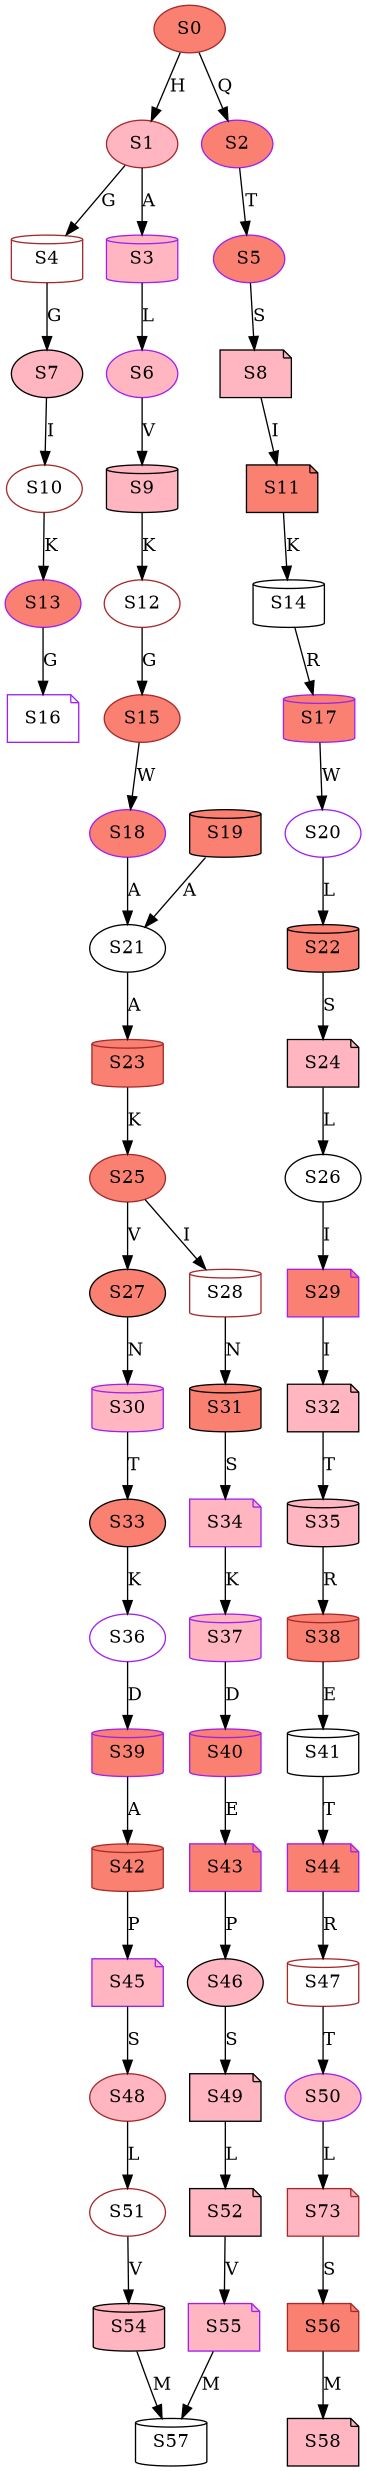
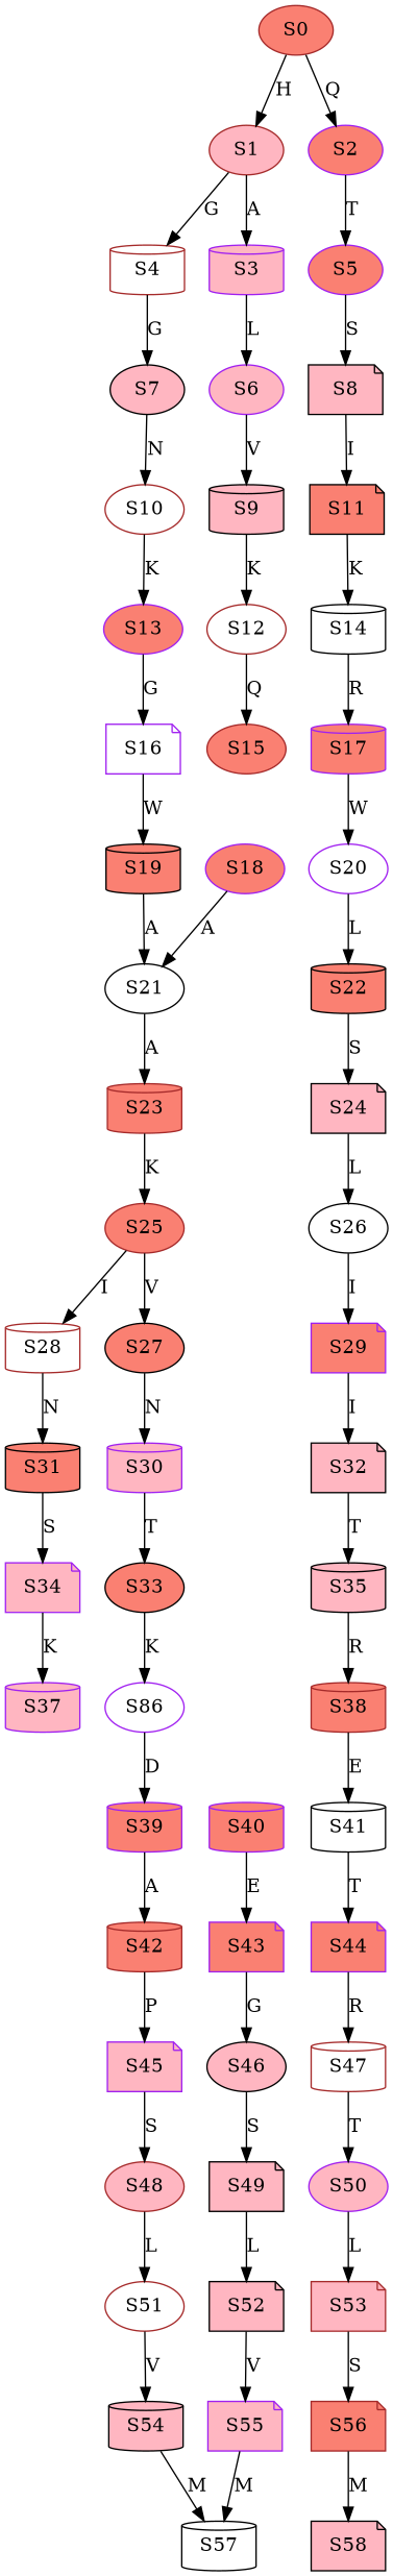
  strict digraph {
    node [color=black fillcolor=salmon shape=ellipse style=filled]
    S0 [color=brown]
    S1 [color=brown fillcolor=lightpink]
    S2 [color=purple]
    S3 [color=purple fillcolor=lightpink shape=cylinder]
    S4 [color=brown fillcolor=white shape=cylinder]
    S5 [color=purple]
    S6 [color=purple fillcolor=lightpink]
    S7 [fillcolor=lightpink]
    S8 [fillcolor=lightpink shape=note]
    S9 [fillcolor=lightpink shape=cylinder]
    S10 [color=brown fillcolor=white]
    S11 [shape=note]
    S12 [color=brown fillcolor=white]
    S13 [color=purple]
    S14 [fillcolor=white shape=cylinder]
    S15 [color=brown]
    S16 [color=purple fillcolor=white shape=note]
    S17 [color=purple shape=cylinder]
    S18 [color=purple]
    S19 [shape=cylinder]
    S20 [color=purple fillcolor=white]
    S21 [fillcolor=white]
    S22 [shape=cylinder]
    S23 [color=brown shape=cylinder]
    S24 [fillcolor=lightpink shape=note]
    S25 [color=brown]
    S26 [fillcolor=white]
    S27
    S28 [color=brown fillcolor=white shape=cylinder]
    S29 [color=purple shape=note]
    S30 [color=purple fillcolor=lightpink shape=cylinder]
    S31 [shape=cylinder]
    S32 [fillcolor=lightpink shape=note]
    S33
    S34 [color=purple fillcolor=lightpink shape=note]
    S35 [fillcolor=lightpink shape=cylinder]
-   S36 [color=purple fillcolor=white]
+   S36 [color=purple fillcolor=white label=S86]
    S37 [color=purple fillcolor=lightpink shape=cylinder]
    S38 [color=brown shape=cylinder]
    S39 [color=purple shape=cylinder]
    S40 [color=purple shape=cylinder]
    S41 [fillcolor=white shape=cylinder]
    S42 [color=brown shape=cylinder]
    S43 [color=purple shape=note]
    S44 [color=purple shape=note]
    S45 [color=purple fillcolor=lightpink shape=note]
    S46 [fillcolor=lightpink]
    S47 [color=brown fillcolor=white shape=cylinder]
    S48 [color=brown fillcolor=lightpink]
    S49 [fillcolor=lightpink shape=note]
    S50 [color=purple fillcolor=lightpink]
    S51 [color=brown fillcolor=white]
    S52 [fillcolor=lightpink shape=note]
-   S53 [color=brown fillcolor=lightpink shape=note label=S73]
+   S53 [color=brown fillcolor=lightpink shape=note]
    S54 [fillcolor=lightpink shape=cylinder]
    S55 [color=purple fillcolor=lightpink shape=note]
    S56 [color=brown shape=note]
    S57 [fillcolor=white shape=cylinder]
    S58 [fillcolor=lightpink shape=note]
    S0 -> S1 [label=H]
    S0 -> S2 [label=Q]
    S1 -> S3 [label=A]
    S1 -> S4 [label=G]
    S2 -> S5 [label=T]
    S3 -> S6 [label=L]
    S4 -> S7 [label=G]
    S5 -> S8 [label=S]
    S6 -> S9 [label=V]
-   S7 -> S10 [label=I]
+   S7 -> S10 [label=N]
    S8 -> S11 [label=I]
    S9 -> S12 [label=K]
    S10 -> S13 [label=K]
    S11 -> S14 [label=K]
-   S12 -> S15 [label=G]
+   S12 -> S15 [label=Q]
    S13 -> S16 [label=G]
    S14 -> S17 [label=R]
-   S15 -> S18 [label=W]
+   S16 -> S19 [label=W]
    S17 -> S20 [label=W]
    S18 -> S21 [label=A]
    S19 -> S21 [label=A]
    S20 -> S22 [label=L]
    S21 -> S23 [label=A]
    S22 -> S24 [label=S]
    S23 -> S25 [label=K]
    S24 -> S26 [label=L]
    S25 -> S27 [label=V]
    S25 -> S28 [label=I]
    S26 -> S29 [label=I]
    S27 -> S30 [label=N]
    S28 -> S31 [label=N]
    S29 -> S32 [label=I]
    S30 -> S33 [label=T]
    S31 -> S34 [label=S]
    S32 -> S35 [label=T]
    S33 -> S36 [label=K]
    S34 -> S37 [label=K]
    S35 -> S38 [label=R]
    S36 -> S39 [label=D]
-   S37 -> S40 [label=D]
    S38 -> S41 [label=E]
    S39 -> S42 [label=A]
    S40 -> S43 [label=E]
    S41 -> S44 [label=T]
    S42 -> S45 [label=P]
-   S43 -> S46 [label=P]
+   S43 -> S46 [label=G]
    S44 -> S47 [label=R]
    S45 -> S48 [label=S]
    S46 -> S49 [label=S]
    S47 -> S50 [label=T]
    S48 -> S51 [label=L]
    S49 -> S52 [label=L]
    S50 -> S53 [label=L]
    S51 -> S54 [label=V]
    S52 -> S55 [label=V]
    S53 -> S56 [label=S]
    S54 -> S57 [label=M]
    S55 -> S57 [label=M]
    S56 -> S58 [label=M]
  }
